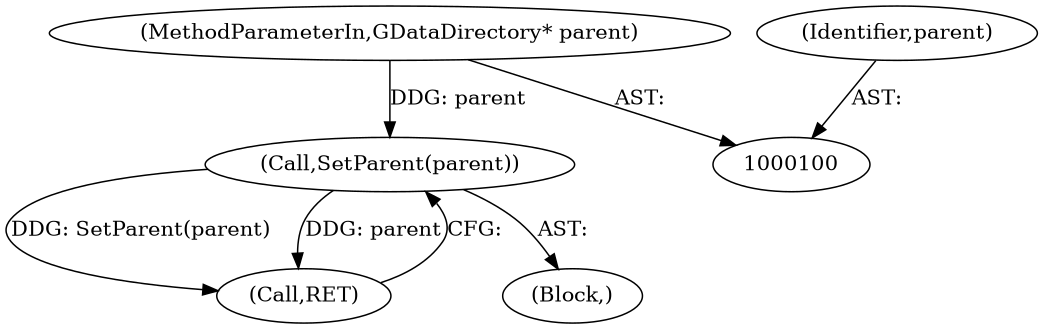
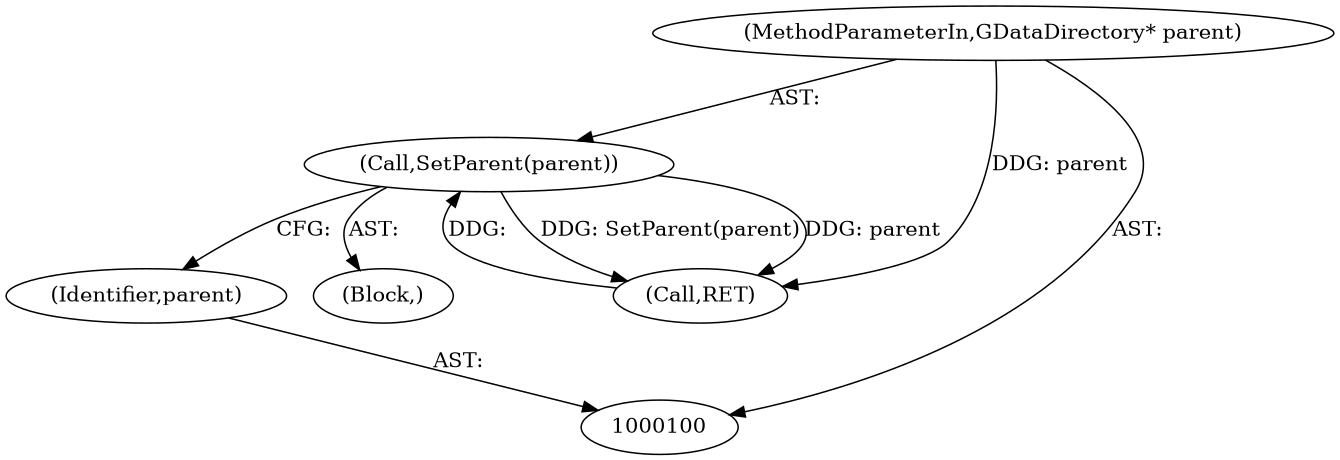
  digraph {
    n1 [label="(MethodParameterIn,GDataDirectory* parent)"]
    n2 [label="(Call,SetParent(parent))"]
    n3 [label="(Call,RET)"]
    1000100
    n5 [label="(Identifier,parent)"]
    n6 [label="(Block,)"]
-   n1 -> n2 [label="DDG: parent"]
+   n1 -> n2 [label="AST: "]
+   n1 -> n3 [label="DDG: parent"]
    n1 -> 1000100 [label="AST: "]
    n2 -> n3 [label="DDG: SetParent(parent)"]
    n2 -> n3 [label="DDG: parent"]
+   n2 -> n5 [label="CFG: "]
    n2 -> n6 [label="AST: "]
-   n3 -> n2 [label="CFG: "]
+   n3 -> n2 [label="DDG: "]
    n5 -> 1000100 [label="AST: "]
  }
